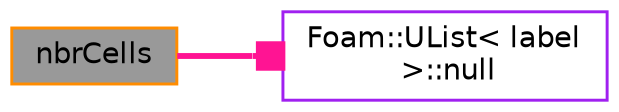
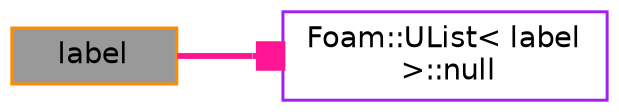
  digraph {
    rankdir=LR
    node [fontname=Helvetica fontsize=10 shape=box style=filled]
-   n1 [color=darkorange fillcolor=grey60 fontcolor=black height=0.2 label=nbrCells width=0.4]
+   n1 [color=darkorange fillcolor=grey60 fontcolor=black height=0.2 label=label width=0.4]
    n2 [color=purple fillcolor=white height=0.2 label="Foam::UList\< label\l \>::null" width=0.4]
    n1 -> n2 [color=deeppink fontname=Helvetica fontsize=10 labelfontname=Helvetica labelfontsize=10 style=bold arrowhead=box]
  }
